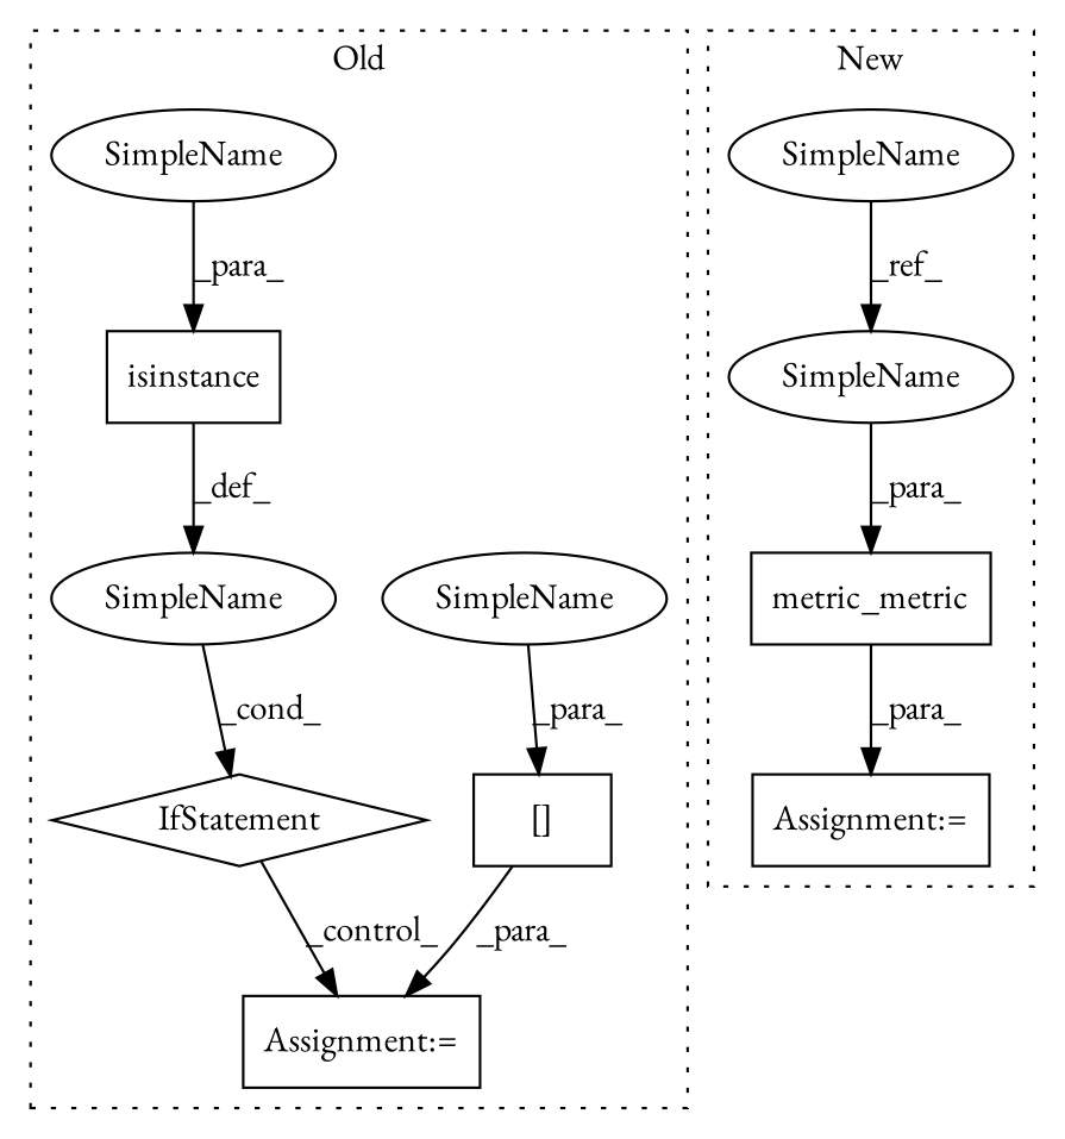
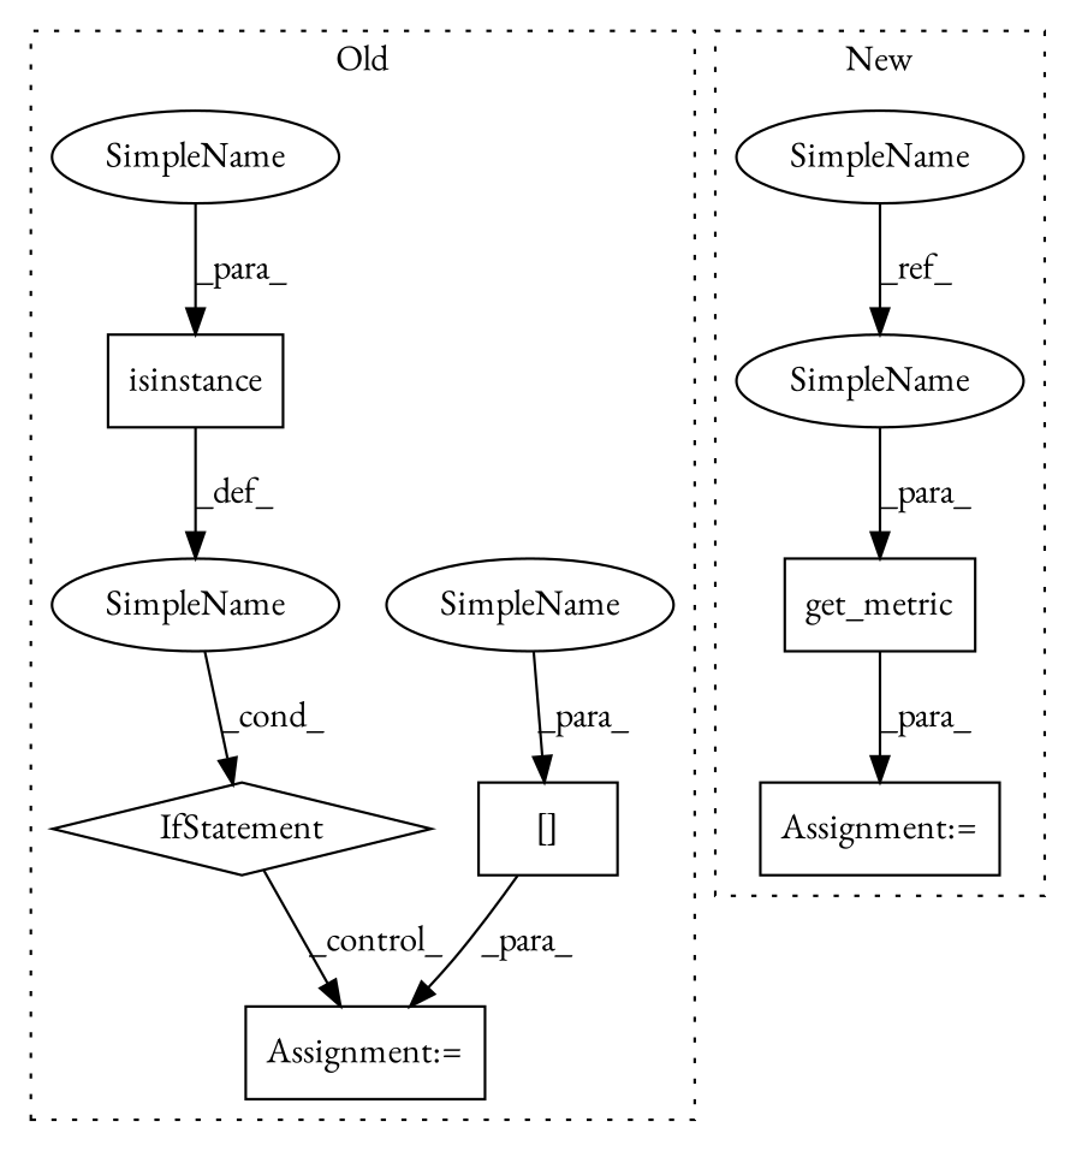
  digraph {
    fontname="EB Garamond"
    node [a=42 l=6 shape=ellipse fontname="EB Garamond"]
    edge [fontname="EB Garamond"]
    n1 [a=25 l="4,2" label=IfStatement s="7793,7822" shape=diamond]
    n2 [label=SimpleName l=""]
    n3 [a=7 l=1 label="Assignment:=" s=7838 shape=box]
    n4 [a=2 l="17,1" label="[]" s="7839,7862" shape=box]
    n5 [a=32 l="11,1" label=isinstance s="7797,7821" shape=box]
    n6 [label=SimpleName s=7856]
    n7 [label=SimpleName s=7808]
-   n8 [a=32 l="11,1" label=metric_metric s="7709,7731" shape=box]
+   n8 [a=32 l="11,1" label=get_metric s="7709,7731" shape=box]
    n9 [a=7 l=1 label="Assignment:=" s=7708 shape=box]
    n10 [label=SimpleName s=7110]
    n11 [label=SimpleName s=7720]
    subgraph cluster_1 {
      label=Old
      style=dotted
      n1
      n2
      n3
      n4
      n5
      n6
      n7
    }
    subgraph cluster_2 {
      label=New
      style=dotted
      n8
      n9
      n10
      n11
    }
    n1 -> n3 [label=_control_]
    n2 -> n1 [label=_cond_]
    n4 -> n3 [label=_para_]
    n5 -> n2 [label=_def_]
    n6 -> n4 [label=_para_]
    n7 -> n5 [label=_para_]
    n8 -> n9 [label=_para_]
    n10 -> n11 [label=_ref_]
    n11 -> n8 [label=_para_]
  }
